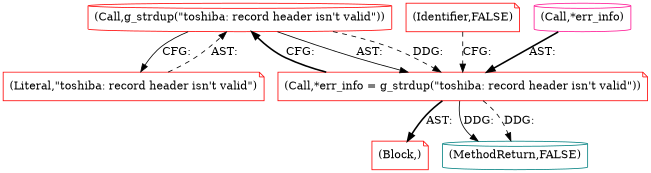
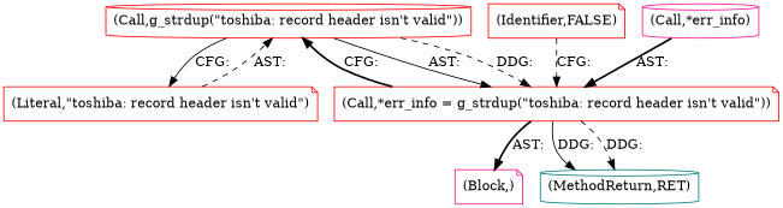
  digraph {
    node [color=red shape=note]
    edge [style=dashed]
    n1 [label="(Call,g_strdup(\"toshiba: record header isn't valid\"))" shape=cylinder]
    n2 [label="(Call,*err_info = g_strdup(\"toshiba: record header isn't valid\"))"]
    n3 [label="(Literal,\"toshiba: record header isn't valid\")"]
-   n4 [label="(Block,)"]
-   n5 [color=teal label="(MethodReturn,FALSE)" shape=cylinder]
+   n4 [color=deeppink label="(Block,)"]
+   n5 [color=teal label="(MethodReturn,RET)" shape=cylinder]
    n6 [label="(Identifier,FALSE)"]
    n7 [color=deeppink label="(Call,*err_info)" shape=cylinder]
    n1 -> n2 [label="AST: " style=solid]
    n1 -> n2 [label="DDG: "]
    n1 -> n3 [label="CFG: " style=solid]
    n2 -> n1 [label="CFG: " style=bold]
    n2 -> n4 [label="AST: " style=bold]
    n2 -> n5 [label="DDG: " style=solid]
    n2 -> n5 [label="DDG: "]
    n3 -> n1 [label="AST: "]
    n6 -> n2 [label="CFG: "]
    n7 -> n2 [label="AST: " style=bold]
  }
